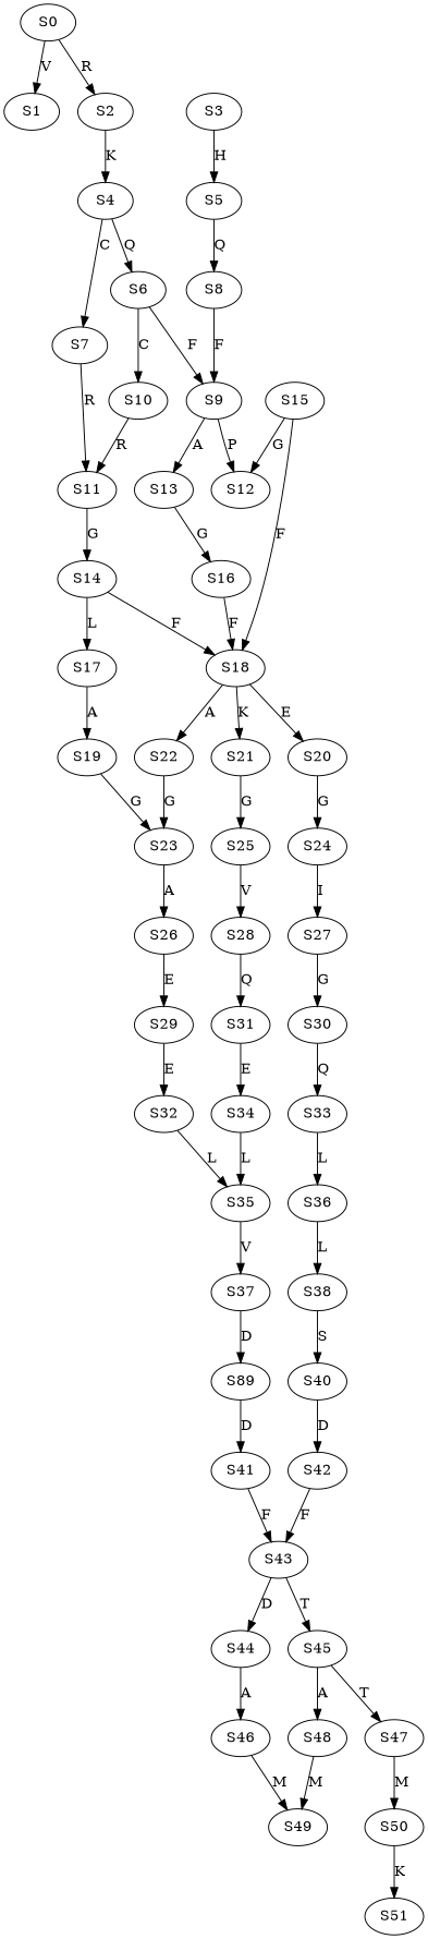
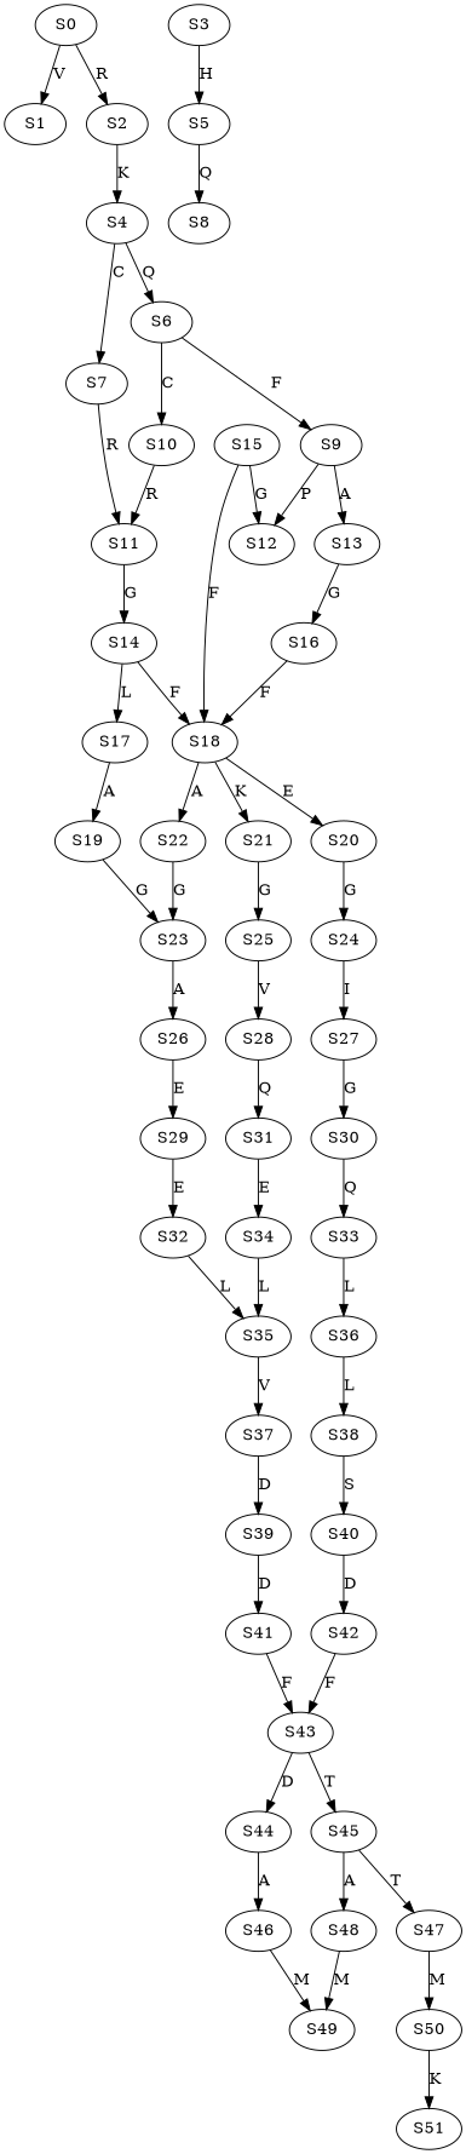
  strict digraph {
    S0
    S1
    S2
    S4
    S3
    S5
    S6
    S7
    S8
    S9
    S10
    S11
    S12
    S13
    S14
    S16
    S17
    S18
    S15
    S19
    S20
    S21
    S22
    S23
    S24
    S25
    S26
    S27
    S28
    S29
    S30
    S31
    S32
    S33
    S34
    S35
    S36
    S37
    S38
-   S39 [label=S89]
+   S39
    S40
    S41
    S42
    S43
    S44
    S45
    S46
    S47
    S48
    S49
    S50
    S51
    S0 -> S1 [label=V]
    S0 -> S2 [label=R]
    S2 -> S4 [label=K]
    S4 -> S6 [label=Q]
    S4 -> S7 [label=C]
    S3 -> S5 [label=H]
    S5 -> S8 [label=Q]
    S6 -> S9 [label=F]
    S6 -> S10 [label=C]
    S7 -> S11 [label=R]
-   S8 -> S9 [label=F]
    S9 -> S12 [label=P]
    S9 -> S13 [label=A]
    S10 -> S11 [label=R]
    S11 -> S14 [label=G]
    S13 -> S16 [label=G]
    S14 -> S17 [label=L]
    S14 -> S18 [label=F]
    S16 -> S18 [label=F]
    S17 -> S19 [label=A]
    S18 -> S20 [label=E]
    S18 -> S21 [label=K]
    S18 -> S22 [label=A]
    S15 -> S12 [label=G]
    S15 -> S18 [label=F]
    S19 -> S23 [label=G]
    S20 -> S24 [label=G]
    S21 -> S25 [label=G]
    S22 -> S23 [label=G]
    S23 -> S26 [label=A]
    S24 -> S27 [label=I]
    S25 -> S28 [label=V]
    S26 -> S29 [label=E]
    S27 -> S30 [label=G]
    S28 -> S31 [label=Q]
    S29 -> S32 [label=E]
    S30 -> S33 [label=Q]
    S31 -> S34 [label=E]
    S32 -> S35 [label=L]
    S33 -> S36 [label=L]
    S34 -> S35 [label=L]
    S35 -> S37 [label=V]
    S36 -> S38 [label=L]
    S37 -> S39 [label=D]
    S38 -> S40 [label=S]
    S39 -> S41 [label=D]
    S40 -> S42 [label=D]
    S41 -> S43 [label=F]
    S42 -> S43 [label=F]
    S43 -> S44 [label=D]
    S43 -> S45 [label=T]
    S44 -> S46 [label=A]
    S45 -> S47 [label=T]
    S45 -> S48 [label=A]
    S46 -> S49 [label=M]
    S47 -> S50 [label=M]
    S48 -> S49 [label=M]
    S50 -> S51 [label=K]
  }
